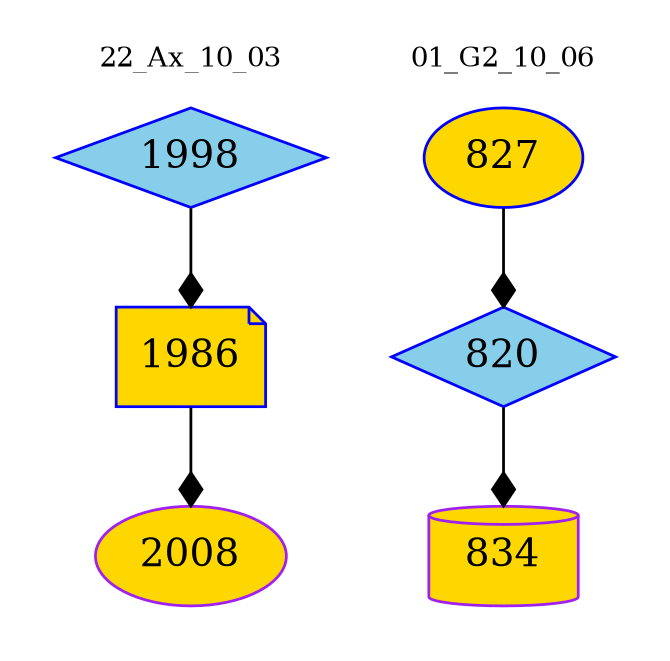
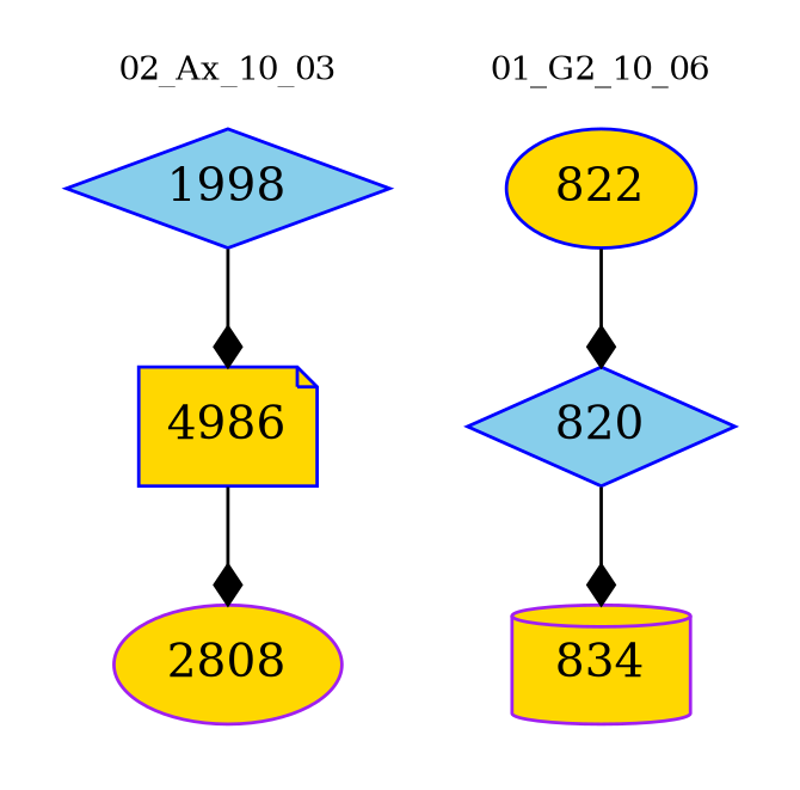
  digraph {
    node [color=blue fillcolor=gold shape=diamond style=filled]
    edge [arrowhead=diamond color=black]
    n1 [fillcolor=skyblue label=1998]
-   n2 [label=1986 shape=note]
-   n3 [color=purple label=2008 shape=ellipse]
-   n4 [label=827 shape=ellipse]
+   n2 [label=4986 shape=note]
+   n3 [color=purple label=2808 shape=ellipse]
+   n4 [label=822 shape=ellipse]
    n5 [fillcolor=skyblue label=820]
    n6 [color=purple label=834 shape=cylinder]
    subgraph cluster_1 {
      color=white
      fontsize=10
-     label="22_Ax_10_03"
+     label="02_Ax_10_03"
      n1
      n2
      n3
    }
    subgraph cluster_2 {
      color=white
      fontsize=10
      label="01_G2_10_06"
      n4
      n5
      n6
    }
    n1 -> n2
    n2 -> n3
    n4 -> n5
    n5 -> n6
  }
